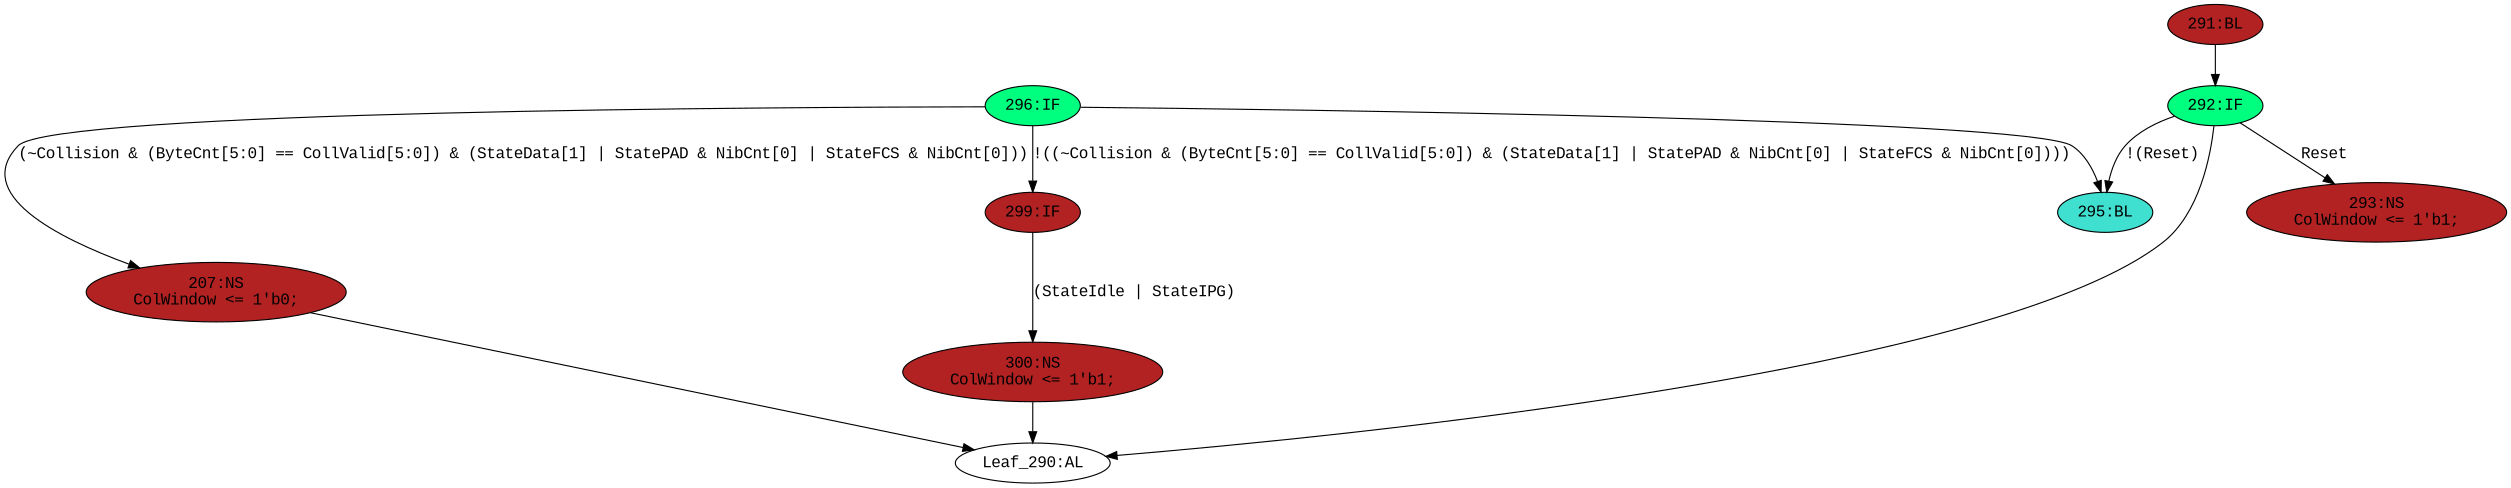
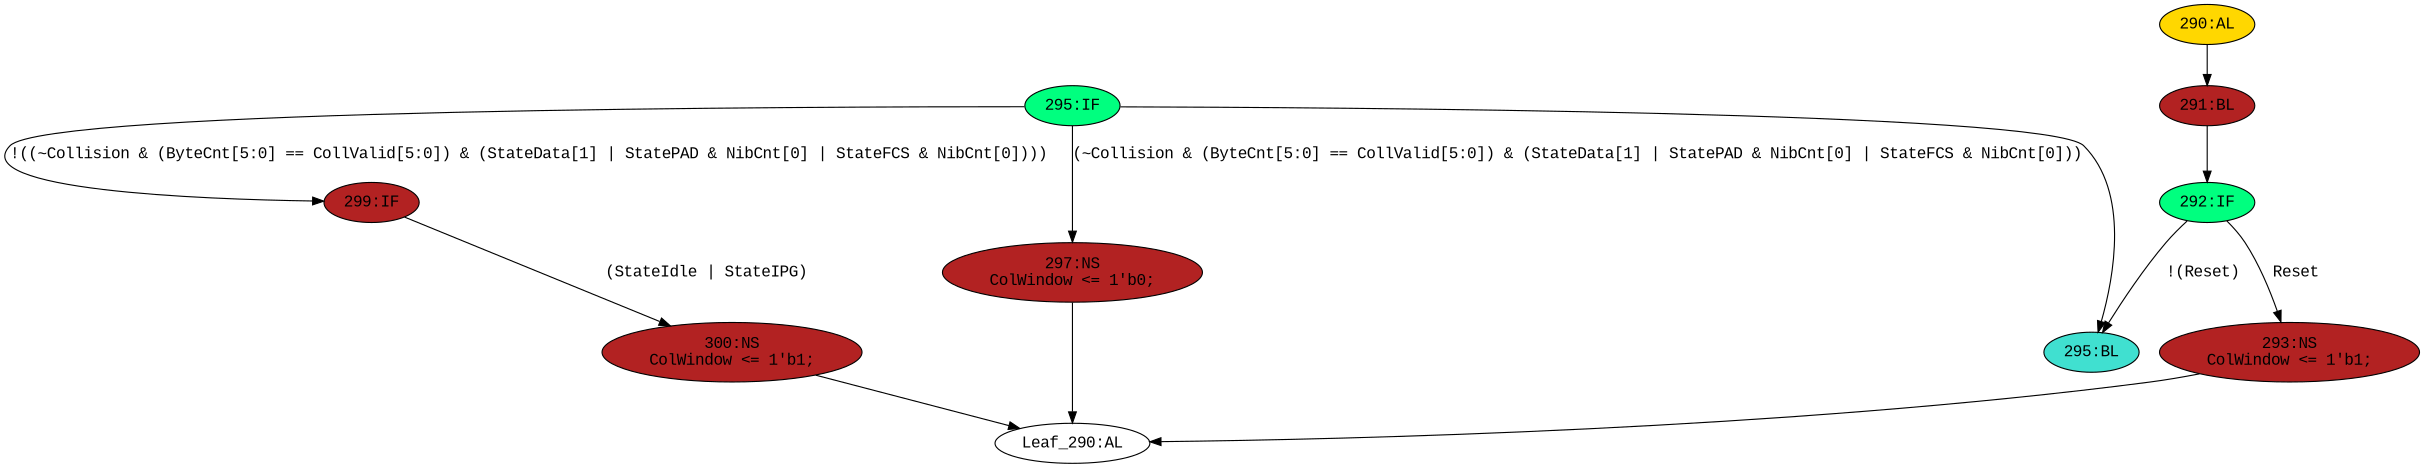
  strict digraph {
    fontname="Liberation Mono"
    node [fillcolor=firebrick fontname="Liberation Mono" statements="[]" style=filled typ=NonblockingSubstitution]
    edge [cond="[]" fontname="Liberation Mono" lineno=None]
-   n1 [ast="<pyverilog.vparser.ast.NonblockingSubstitution object at 0x7ff826da2110>" label="207:NS\nColWindow <= 1'b0;" statements="[<pyverilog.vparser.ast.NonblockingSubstitution object at 0x7ff826da2110>]"]
+   n1 [ast="<pyverilog.vparser.ast.NonblockingSubstitution object at 0x7ff826da2110>" label="297:NS\nColWindow <= 1'b0;" statements="[<pyverilog.vparser.ast.NonblockingSubstitution object at 0x7ff826da2110>]"]
    n2 [def_var="['ColWindow']" label="Leaf_290:AL" fillcolor="" statements="" style="" typ=""]
    n3 [ast="<pyverilog.vparser.ast.Block object at 0x7ff8277fdd10>" fillcolor=turquoise label="295:BL" typ=Block]
-   n4 [ast="<pyverilog.vparser.ast.IfStatement object at 0x7ff8277fdb10>" fillcolor=springgreen label="296:IF" typ=IfStatement]
+   n4 [ast="<pyverilog.vparser.ast.IfStatement object at 0x7ff8277fdb10>" fillcolor=springgreen label="295:IF" typ=IfStatement]
    n5 [ast="<pyverilog.vparser.ast.IfStatement object at 0x7ff826da22d0>" label="299:IF" typ=IfStatement]
    n6 [ast="<pyverilog.vparser.ast.NonblockingSubstitution object at 0x7ff826da2390>" label="300:NS\nColWindow <= 1'b1;" statements="[<pyverilog.vparser.ast.NonblockingSubstitution object at 0x7ff826da2390>]"]
+   n7 [ast="<pyverilog.vparser.ast.Always object at 0x7ff8277fde90>" clk_sens=False fillcolor=gold label="290:AL" sens="['MTxClk', 'Reset']" typ=Always use_var="['Reset', 'CollValid', 'StateIdle', 'NibCnt', 'Collision', 'StateIPG', 'StatePAD', 'ByteCnt', 'StateData', 'StateFCS']"]
    n8 [ast="<pyverilog.vparser.ast.Block object at 0x7ff8277fd210>" label="291:BL" typ=Block]
    n9 [ast="<pyverilog.vparser.ast.IfStatement object at 0x7ff8277fd2d0>" fillcolor=springgreen label="292:IF" typ=IfStatement]
    n10 [ast="<pyverilog.vparser.ast.NonblockingSubstitution object at 0x7ff8277fd110>" label="293:NS\nColWindow <= 1'b1;" statements="[<pyverilog.vparser.ast.NonblockingSubstitution object at 0x7ff8277fd110>]"]
    n1 -> n2
    n4 -> n1 [cond="['Collision', 'ByteCnt', 'CollValid', 'StateData', 'StatePAD', 'NibCnt', 'StateFCS', 'NibCnt']" label="(~Collision & (ByteCnt[5:0] == CollValid[5:0]) & (StateData[1] | StatePAD & NibCnt[0] | StateFCS & NibCnt[0]))" lineno=296]
    n4 -> n3
    n4 -> n5 [cond="['Collision', 'ByteCnt', 'CollValid', 'StateData', 'StatePAD', 'NibCnt', 'StateFCS', 'NibCnt']" label="!((~Collision & (ByteCnt[5:0] == CollValid[5:0]) & (StateData[1] | StatePAD & NibCnt[0] | StateFCS & NibCnt[0])))" lineno=296]
    n5 -> n6 [cond="['StateIdle', 'StateIPG']" label="(StateIdle | StateIPG)" lineno=299]
    n6 -> n2
+   n7 -> n8
    n8 -> n9
    n9 -> n3 [cond="['Reset']" label="!(Reset)" lineno=292]
    n9 -> n10 [cond="['Reset']" label=Reset lineno=292]
-   n9 -> n2
+   n10 -> n2
  }
